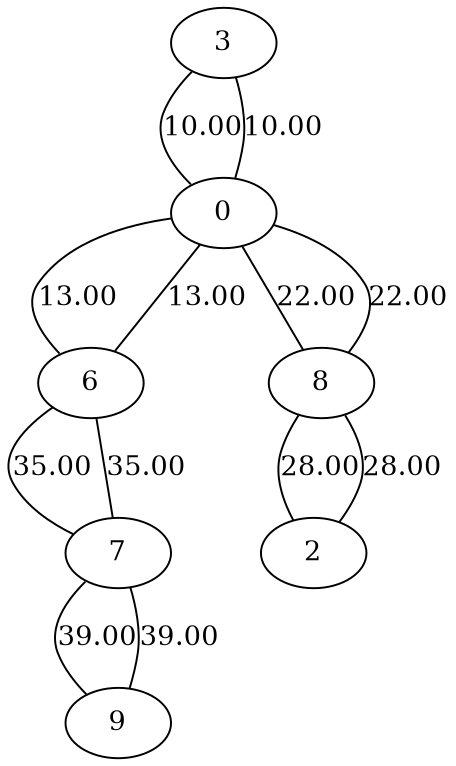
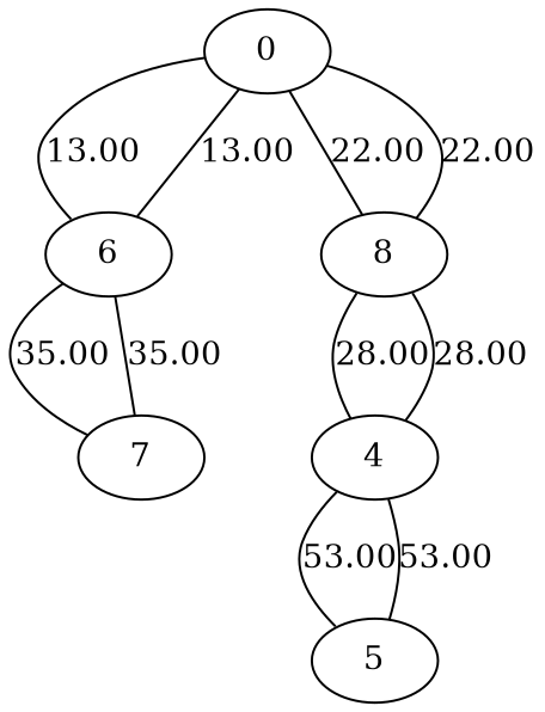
  graph {
-   3
    0
    6
    8
    7
-   4 [label=2]
-   9
-   3 -- 0 [label=10.00]
-   0 -- 3 [label=10.00]
+   4
+   5
    0 -- 6 [label=13.00]
    0 -- 8 [label=22.00]
    6 -- 0 [label=13.00]
    6 -- 7 [label=35.00]
    8 -- 0 [label=22.00]
    8 -- 4 [label=28.00]
    7 -- 6 [label=35.00]
-   7 -- 9 [label=39.00]
    4 -- 8 [label=28.00]
-   9 -- 7 [label=39.00]
+   4 -- 5 [label=53.00]
+   5 -- 4 [label=53.00]
  }
